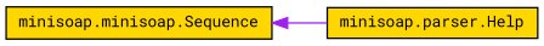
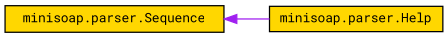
  digraph {
    rankdir=LR
    fontname="Roboto Mono"
    node [color=black fillcolor=gold fontname="Roboto Mono" fontsize=10 shape=record style=filled]
-   n1 [height=0.2 label="minisoap.minisoap.Sequence" width=0.4]
+   n1 [height=0.2 label="minisoap.parser.Sequence" width=0.4]
    n2 [height=0.2 label="minisoap.parser.Help" width=0.4]
    n1 -> n2 [color=purple dir=back fontname="Roboto Mono" fontsize=10 labelfontname=Helvetica labelfontsize=10 style=solid]
  }
